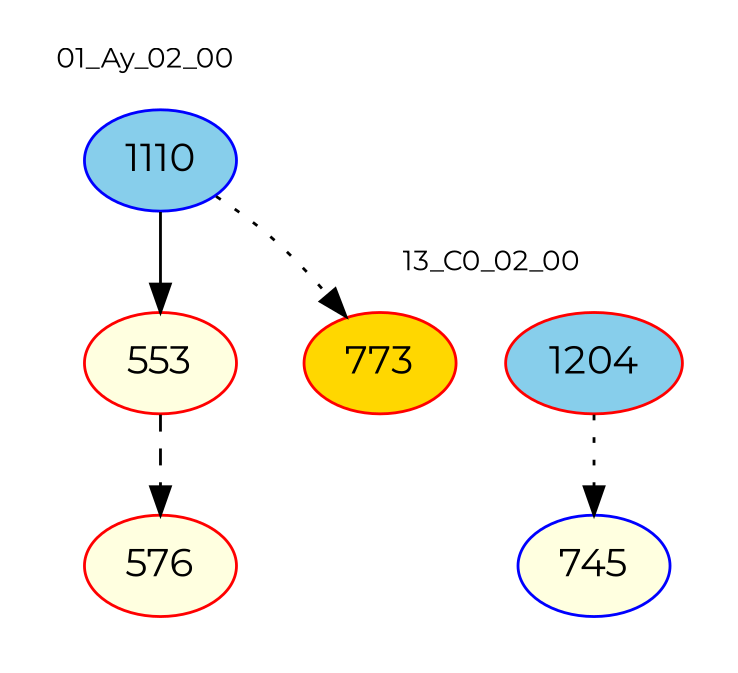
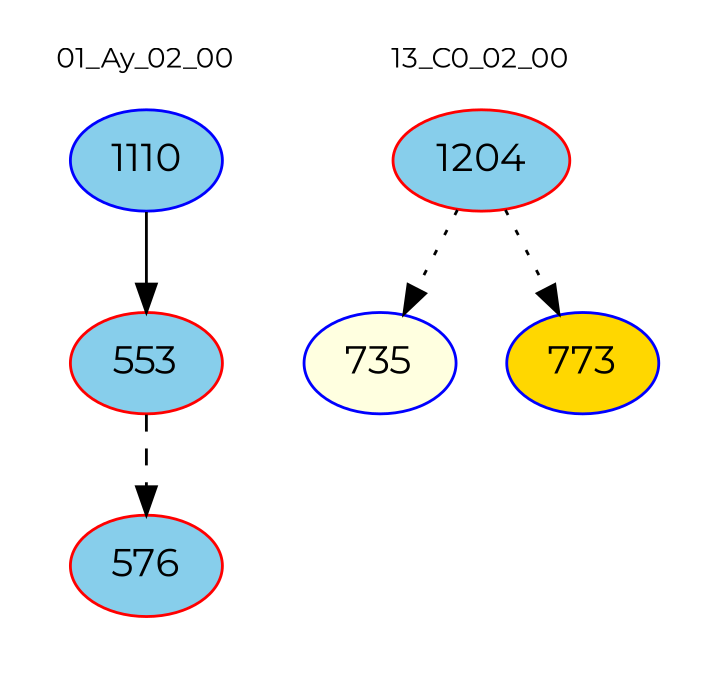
  digraph {
    fontname=Montserrat
    node [color=red fillcolor=skyblue fontname=Montserrat style=filled]
    edge [color=black fontname=Montserrat style=dotted]
    n1 [color=blue label=1110]
-   n2 [fillcolor=lightyellow label=553]
-   n3 [fillcolor=lightyellow label=576]
+   n2 [label=553]
+   n3 [label=576]
    n4 [label=1204]
-   n5 [color=blue fillcolor=lightyellow label=745]
-   n6 [fillcolor=gold label=773]
+   n5 [color=blue fillcolor=lightyellow label=735]
+   n6 [color=blue fillcolor=gold label=773]
    subgraph cluster_1 {
      color=white
      fontsize=10
      label="01_Ay_02_00"
      n1
      n2
      n3
    }
    subgraph cluster_2 {
      color=white
      fontsize=10
      label="13_C0_02_00"
      n4
      n5
      n6
    }
    n1 -> n2 [style=solid]
    n2 -> n3 [style=dashed]
    n4 -> n5
-   n1 -> n6
+   n4 -> n6
  }
